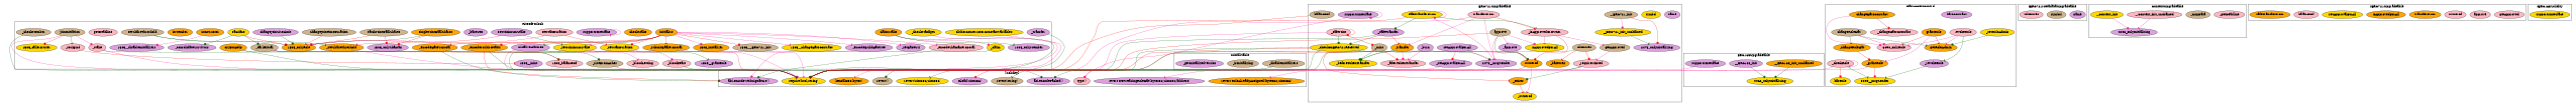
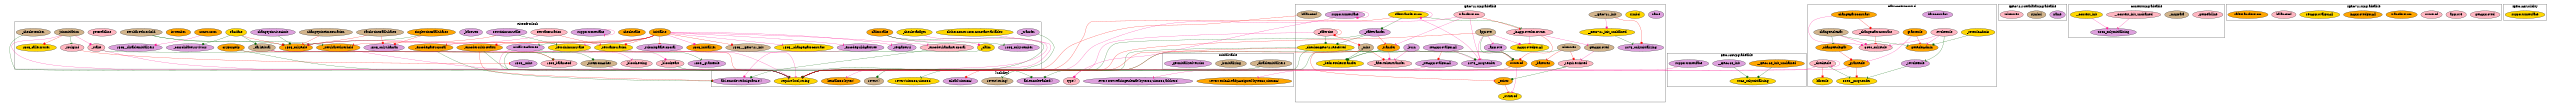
  strict digraph {
    node [fillcolor=plum style=filled]
    edge [arrowhead=tee color=deeppink]
    n1 [fillcolor=orange label=claimStake]
    n2 [fillcolor=gold label=_claim]
    n3 [label="1405_onlyMember"]
    n4 [fillcolor=orange label=_encodeHatProposal]
    n5 [fillcolor=tan label=batchMintBaalShares]
    "1505_onlyRole" [fillcolor=orange]
    "1505_onlyShaman"
    n8 [label=initializeHatTree]
    "1505__grantRole"
    n10 [fillcolor=tan label=_darkRitual]
    n11 [fillcolor=tan label=_riseFromAshes]
    n12 [fillcolor=lightpink label=_bloodLetting]
    n13 [label=_consolidateSurvivors]
    n14 [fillcolor=lightpink label=_bloodFeast]
    n15 [fillcolor=gold label=_checkManager]
    n16 [label=changeJoinSizeLimit]
-   n17 [fillcolor=orange label=_submitBaalProposal]
+   n17 [label=_submitBaalProposal]
    n18 [label=_setBaseUri]
    n19 [fillcolor=orange label=initialize]
    n20 [fillcolor=gold label=_setMinimumStake]
    n21 [fillcolor=gold label=_setMaxDuration]
    n22 [label=_encodeBuildHatTree]
    n23 [fillcolor=lightpink label=_encodeShamanProposal]
    n24 [fillcolor=orange label=_setShareThreshold]
    n25 [fillcolor=orange label=_encodeMultiMetaTx]
    "1505_initializer" [fillcolor=orange]
    "1505___ERC721_init" [fillcolor=tan]
    "1505__changeHatsContract" [fillcolor=gold]
    n29 [fillcolor=orange label=checkStake]
    n30 [label=supportsInterface]
    n31 [label=setMinimumStake]
    n32 [fillcolor=tan label=setShareThreshold]
    n33 [label=_baseURI]
    n34 [fillcolor=tan label=changeJoinTimeDuration]
    n35 [fillcolor=gold label=sacrifice]
    n36 [fillcolor=orange label=constructor]
    "1505__disableInitializers"
    n38 [fillcolor=gold label=slitherConstructorConstantVariables]
    n39 [label=_transfer]
    n40 [fillcolor=lightpink label=_stake]
    "1505_balanceOf" [fillcolor=lightpink]
    n42 [fillcolor=lightpink label=_soulBind]
    "1505__mint"
    n44 [fillcolor=tan label=joinInitiation]
    "1505_callerIsUser" [fillcolor=gold]
    n46 [fillcolor=orange label=isMember]
    n47 [fillcolor=orange label=singleMintBaalShares]
    n48 [fillcolor=lightpink label=getDeadline]
    n49 [fillcolor=orange label=cryForHelp]
    n50 [fillcolor=tan label=_checkMember]
    n51 [fillcolor=lightpink label=setMaxDuration]
    n52 [fillcolor=orange label=_baseURI]
    n53 [fillcolor=gold label=_ownerOf]
    n54 [fillcolor=gold label=__ERC721_init_unchained]
    "2475_onlyInitializing"
    n56 [label=name]
    n57 [label=_approve]
    n58 [fillcolor=orange label=ownerOf]
    n59 [label=_setApprovalForAll]
    n60 [fillcolor=lightpink label=_requireMinted]
    n61 [fillcolor=orange label=_exists]
    n62 [fillcolor=lightpink label=_isApprovedOrOwner]
    n63 [fillcolor=tan label=getApproved]
    n64 [fillcolor=gold label=isApprovedForAll]
    n65 [fillcolor=lightpink label=_afterTokenTransfer]
    n66 [fillcolor=tan label=tokenURI]
    n67 [label=setApprovalForAll]
    "2475__msgSender"
    n69 [label=_safeTransfer]
    n70 [fillcolor=gold label=_checkOnERC721Received]
    n71 [fillcolor=orange label=_transfer]
    n72 [fillcolor=gold label=_beforeTokenTransfer]
    n73 [fillcolor=gold label=symbol]
    n74 [fillcolor=tan label=__ERC721_init]
    n75 [fillcolor=gold label=safeTransferFrom]
    n76 [fillcolor=lightpink label=transferFrom]
    n77 [label=_burn]
    n78 [fillcolor=tan label=approve]
    n79 [fillcolor=tan label=balanceOf]
    n80 [label=supportsInterface]
    n81 [fillcolor=lightpink label=_safeMint]
    n82 [fillcolor=tan label=_mint]
    n83 [fillcolor=tan label=_disableInitializers]
    n84 [fillcolor=tan label=_isInitializing]
    n85 [label=_getInitializedVersion]
    n86 [label=name]
    n87 [fillcolor=tan label=symbol]
    n88 [fillcolor=lightpink label=tokenURI]
    n89 [label=supportsInterface]
    n90 [fillcolor=orange label=__ERC165_init_unchained]
    "4462_onlyInitializing" [fillcolor=gold]
    n92 [label=__ERC165_init]
    n93 [fillcolor=orange label=getRoleAdmin]
    n94 [fillcolor=orange label=_changeRoleHat]
    n95 [fillcolor=orange label=_grantRole]
    n96 [fillcolor=lightpink label=_checkRole]
    n97 [fillcolor=gold label=hasRole]
    "3090__msgSender" [fillcolor=gold]
    n99 [fillcolor=orange label=grantRole]
    "3090_onlyRole" [fillcolor=lightpink]
    n101 [fillcolor=lightpink label=revokeRole]
    n102 [label=_revokeRole]
    n103 [label=hatsContract]
    n104 [fillcolor=tan label=changeRoleHat]
    n105 [fillcolor=orange label=changeHatsContract]
    n106 [fillcolor=lightpink label=_changeHatsContract]
    n107 [fillcolor=gold label=_setRoleAdmin]
    n108 [fillcolor=lightpink label=_getDeadline]
    n109 [fillcolor=tan label=_msgData]
    n110 [fillcolor=lightpink label=__Context_init_unchained]
    "4243_onlyInitializing"
    n112 [fillcolor=gold label=__Context_init]
    n113 [fillcolor=lightpink label=getApproved]
    n114 [fillcolor=lightpink label=approve]
    n115 [fillcolor=lightpink label=ownerOf]
    n116 [fillcolor=orange label=transferFrom]
    n117 [fillcolor=orange label=isApprovedForAll]
    n118 [fillcolor=gold label=setApprovalForAll]
    n119 [fillcolor=lightpink label=balanceOf]
    n120 [fillcolor=orange label=safeTransferFrom]
    n121 [fillcolor=gold label=supportsInterface]
    "require(bool,string)" [fillcolor=gold]
    "abi.encodeWithSignature()"
    "keccak256(bytes)" [fillcolor=orange]
    "revert()" [fillcolor=tan]
    "abi.encodePacked()"
    "type()" [fillcolor=lightpink]
    "revert(string)" [fillcolor=tan]
    "mload(uint256)"
    "revert(uint256,uint256)" [fillcolor=gold]
    "revert NotWearingRoleHat(bytes32,uint256,address)"
    "revert RoleAlreadyAssigned(bytes32,uint256)" [fillcolor=orange]
    subgraph cluster_1 {
      label=RiteOfMoloch
      n1
      n2
      n3
      n4
      n5
      "1505_onlyRole"
      "1505_onlyShaman"
      n8
      "1505__grantRole"
      n10
      n11
      n12
      n13
      n14
      n15
      n16
      n17
      n18
      n19
      n20
      n21
      n22
      n23
      n24
      n25
      "1505_initializer"
      "1505___ERC721_init"
      "1505__changeHatsContract"
      n29
      n30
      n31
      n32
      n33
      n34
      n35
      n36
      "1505__disableInitializers"
      n38
      n39
      n40
      "1505_balanceOf"
      n42
      "1505__mint"
      n44
      "1505_callerIsUser"
      n46
      n47
      n48
      n49
      n50
      n51
    }
    subgraph cluster_2 {
      label=ERC721Upgradeable
      n52
      n53
      n54
      "2475_onlyInitializing"
      n56
      n57
      n58
      n59
      n60
      n61
      n62
      n63
      n64
      n65
      n66
      n67
      "2475__msgSender"
      n69
      n70
      n71
      n72
      n73
      n74
      n75
      n76
      n77
      n78
      n79
      n80
      n81
      n82
    }
    subgraph cluster_3 {
      label=Initializable
      n83
      n84
      n85
    }
    subgraph cluster_4 {
      label=IERC721MetadataUpgradeable
      n86
      n87
      n88
    }
    subgraph cluster_5 {
      label=ERC165Upgradeable
      n89
      n90
      "4462_onlyInitializing"
      n92
    }
    subgraph cluster_6 {
      label=HatsAccessControl
      n93
      n94
      n95
      n96
      n97
      "3090__msgSender"
      n99
      "3090_onlyRole"
      n101
      n102
      n103
      n104
      n105
      n106
      n107
    }
    subgraph cluster_7 {
      label=ContextUpgradeable
      n108
      n109
      n110
      "4243_onlyInitializing"
      n112
    }
    subgraph cluster_8 {
      label=IERC721Upgradeable
      n113
      n114
      n115
      n116
      n117
      n118
      n119
      n120
    }
    subgraph cluster_9 {
      label=IERC165Solidity
      n121
    }
    subgraph cluster_10 {
      label="[Solidity]"
      "require(bool,string)"
      "abi.encodeWithSignature()"
      "keccak256(bytes)"
      "revert()"
      "abi.encodePacked()"
      "type()"
      "revert(string)"
      "mload(uint256)"
      "revert(uint256,uint256)"
      "revert NotWearingRoleHat(bytes32,uint256,address)"
      "revert RoleAlreadyAssigned(bytes32,uint256)"
    }
    n1 -> n2 [arrowhead=box]
    n1 -> n3 [color=darkgreen]
    n1 -> "require(bool,string)" [arrowhead=box color=darkgreen]
    n2 -> "require(bool,string)" [arrowhead=box color=darkgreen]
    n4 -> "abi.encodeWithSignature()" [arrowhead=box color=darkgreen]
    n5 -> "1505_onlyRole" [color=red]
    n5 -> "1505_onlyShaman" [arrowhead=box color=red]
    n8 -> "1505__grantRole" [color=darkgreen]
    n8 -> "require(bool,string)"
    n10 -> n11 [arrowhead=box color=darkgreen]
    n10 -> n12
    n10 -> n14 [arrowhead=box]
    n11 -> "require(bool,string)"
    n14 -> "require(bool,string)" [color=darkgreen]
    n15 -> "require(bool,string)"
    n16 -> "1505_onlyRole" [arrowhead=box color=darkgreen]
    n17 -> "require(bool,string)"
    n19 -> n4 [color=red]
    n19 -> n8 [color=darkgreen]
    n19 -> n17 [color=red]
    n19 -> n18
    n19 -> n20
    n19 -> n21 [arrowhead=box color=red]
    n19 -> n22
    n19 -> n23
    n19 -> n24 [color=red]
    n19 -> n25 [arrowhead=box color=red]
    n19 -> "1505_initializer" [arrowhead=box]
    n19 -> "1505___ERC721_init" [arrowhead=box color=red]
    n19 -> "1505__changeHatsContract"
    n20 -> "require(bool,string)" [color=red]
    n21 -> "require(bool,string)" [arrowhead=box]
    n22 -> "abi.encodeWithSignature()" [arrowhead=box]
    n23 -> "abi.encodeWithSignature()" [arrowhead=box color=darkgreen]
    n24 -> "require(bool,string)"
    n25 -> "abi.encodeWithSignature()" [color=red]
    n25 -> "abi.encodePacked()" [arrowhead=box color=darkgreen]
    n30 -> n30
    n31 -> "1505_onlyRole" [arrowhead=box color=red]
    n31 -> n20 [color=darkgreen]
    n32 -> "1505_onlyRole" [arrowhead=box color=darkgreen]
    n32 -> n24 [color=darkgreen]
    n34 -> "1505_onlyRole" [color=red]
    n35 -> "1505_onlyRole" [arrowhead=box color=red]
    n35 -> n10 [arrowhead=box color=darkgreen]
    n35 -> n13 [arrowhead=box color=darkgreen]
    n36 -> "1505__disableInitializers" [arrowhead=box]
    n38 -> "keccak256(bytes)"
    n39 -> "revert()" [arrowhead=box color=darkgreen]
    n40 -> "1505_balanceOf" [arrowhead=box color=darkgreen]
    n40 -> "require(bool,string)" [arrowhead=box]
    n42 -> "1505__mint" [color=red]
    n44 -> n40 [arrowhead=box]
    n44 -> n42 [color=darkgreen]
    n44 -> "1505_callerIsUser" [arrowhead=box color=red]
    n44 -> "require(bool,string)"
    n47 -> "1505_onlyRole" [color=darkgreen]
    n47 -> "1505_onlyShaman" [arrowhead=box color=red]
    n49 -> "1505_balanceOf" [color=red]
    n49 -> "require(bool,string)" [color=darkgreen]
    n50 -> "require(bool,string)" [color=darkgreen]
    n51 -> "1505_onlyRole"
    n51 -> n21 [color=red]
    n54 -> "2475_onlyInitializing" [color=darkgreen]
    n57 -> n58 [color=red]
    n58 -> n53
    n58 -> "require(bool,string)" [arrowhead=box color=red]
    n59 -> "require(bool,string)"
    n60 -> n61 [arrowhead=box color=darkgreen]
    n60 -> "require(bool,string)" [arrowhead=box color=darkgreen]
    n61 -> n53 [color=red]
    n62 -> n58 [arrowhead=box color=red]
    n62 -> n63
    n62 -> n64
    n63 -> n60
    n66 -> n52 [color=red]
    n66 -> n60 [arrowhead=box color=red]
    n66 -> "abi.encodePacked()" [arrowhead=box color=darkgreen]
    n67 -> n59 [arrowhead=box color=red]
    n67 -> "2475__msgSender"
    n69 -> n70 [arrowhead=box color=darkgreen]
    n69 -> n71 [color=red]
    n69 -> "require(bool,string)" [color=darkgreen]
    n70 -> "2475__msgSender" [arrowhead=box color=darkgreen]
    n70 -> "revert(string)" [color=darkgreen]
    n70 -> "mload(uint256)" [arrowhead=box color=red]
    n70 -> "revert(uint256,uint256)" [color=darkgreen]
    n71 -> n58
    n71 -> n65 [arrowhead=box]
    n71 -> n72 [arrowhead=box color=darkgreen]
    n71 -> "require(bool,string)" [arrowhead=box color=darkgreen]
    n74 -> n54 [arrowhead=box]
    n74 -> "2475_onlyInitializing" [arrowhead=box color=red]
    n75 -> n62 [color=darkgreen]
    n75 -> "2475__msgSender"
    n75 -> n69 [arrowhead=box color=darkgreen]
    n75 -> n75 [arrowhead=box]
    n75 -> "require(bool,string)" [color=red]
    n76 -> n62 [color=red]
    n76 -> "2475__msgSender"
    n76 -> n71
    n76 -> "require(bool,string)"
    n77 -> n58 [arrowhead=box color=darkgreen]
    n77 -> n65
    n77 -> n72 [arrowhead=box color=darkgreen]
    n78 -> n57
    n78 -> n58 [color=darkgreen]
    n78 -> n64 [arrowhead=box]
    n78 -> "2475__msgSender"
    n78 -> "require(bool,string)" [arrowhead=box color=red]
    n79 -> "require(bool,string)" [color=red]
    n80 -> n80 [arrowhead=box]
    n80 -> "type()" [arrowhead=box]
    n81 -> n70 [arrowhead=box color=darkgreen]
    n81 -> n81 [arrowhead=box color=red]
    n81 -> n82 [arrowhead=box color=red]
    n81 -> "require(bool,string)"
    n82 -> n61 [color=red]
    n82 -> n65 [arrowhead=box color=red]
    n82 -> n72 [arrowhead=box color=darkgreen]
    n82 -> "require(bool,string)" [arrowhead=box color=red]
    n83 -> "require(bool,string)" [arrowhead=box color=darkgreen]
    n89 -> "type()"
    n90 -> "4462_onlyInitializing" [arrowhead=box color=darkgreen]
    n92 -> "4462_onlyInitializing" [arrowhead=box color=darkgreen]
    n94 -> n95 [arrowhead=box color=red]
    n95 -> "3090__msgSender" [arrowhead=box color=red]
    n95 -> "revert RoleAlreadyAssigned(bytes32,uint256)"
    n96 -> n96
    n96 -> n97 [arrowhead=box color=red]
    n96 -> "3090__msgSender" [color=darkgreen]
    n96 -> "revert NotWearingRoleHat(bytes32,uint256,address)"
    n99 -> n93 [color=red]
    n99 -> n95
-   n99 -> "3090_onlyRole" [color=red]
+   n106 -> "3090_onlyRole" [color=red]
    n101 -> n93
    n101 -> "3090_onlyRole"
    n101 -> n102 [color=darkgreen]
    n102 -> "3090__msgSender" [color=darkgreen]
    n104 -> n93 [color=darkgreen]
    n104 -> n94 [color=darkgreen]
    n104 -> "3090_onlyRole" [arrowhead=box]
    n105 -> "3090_onlyRole" [arrowhead=box]
    n105 -> n106 [arrowhead=box color=red]
    n107 -> n93 [arrowhead=box color=darkgreen]
    n110 -> "4243_onlyInitializing"
    n112 -> "4243_onlyInitializing" [arrowhead=box]
  }
